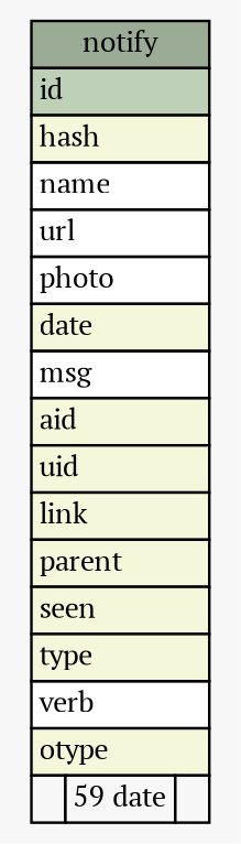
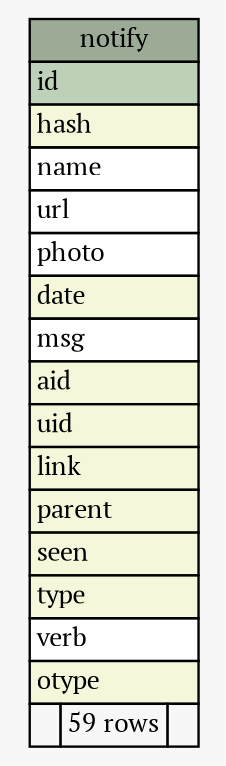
  digraph {
    bgcolor="#f7f7f7"
    fontname="PT Serif"
    fontsize=11
    nodesep=0.18
    rankdir=RL
    ranksep=0.46
-   n1 [fontname="PT Serif" fontsize=11 label=<     <TABLE BORDER="0" CELLBORDER="1" CELLSPACING="0" BGCOLOR="#ffffff">       <TR><TD COLSPAN="3" BGCOLOR="#9bab96" ALIGN="CENTER">notify</TD></TR>       <TR><TD PORT="id" COLSPAN="3" BGCOLOR="#bed1b8" ALIGN="LEFT">id</TD></TR>       <TR><TD PORT="hash" COLSPAN="3" BGCOLOR="#f4f7da" ALIGN="LEFT">hash</TD></TR>       <TR><TD PORT="name" COLSPAN="3" ALIGN="LEFT">name</TD></TR>       <TR><TD PORT="url" COLSPAN="3" ALIGN="LEFT">url</TD></TR>       <TR><TD PORT="photo" COLSPAN="3" ALIGN="LEFT">photo</TD></TR>       <TR><TD PORT="date" COLSPAN="3" BGCOLOR="#f4f7da" ALIGN="LEFT">date</TD></TR>       <TR><TD PORT="msg" COLSPAN="3" ALIGN="LEFT">msg</TD></TR>       <TR><TD PORT="aid" COLSPAN="3" BGCOLOR="#f4f7da" ALIGN="LEFT">aid</TD></TR>       <TR><TD PORT="uid" COLSPAN="3" BGCOLOR="#f4f7da" ALIGN="LEFT">uid</TD></TR>       <TR><TD PORT="link" COLSPAN="3" BGCOLOR="#f4f7da" ALIGN="LEFT">link</TD></TR>       <TR><TD PORT="parent" COLSPAN="3" BGCOLOR="#f4f7da" ALIGN="LEFT">parent</TD></TR>       <TR><TD PORT="seen" COLSPAN="3" BGCOLOR="#f4f7da" ALIGN="LEFT">seen</TD></TR>       <TR><TD PORT="type" COLSPAN="3" BGCOLOR="#f4f7da" ALIGN="LEFT">type</TD></TR>       <TR><TD PORT="verb" COLSPAN="3" ALIGN="LEFT">verb</TD></TR>       <TR><TD PORT="otype" COLSPAN="3" BGCOLOR="#f4f7da" ALIGN="LEFT">otype</TD></TR>       <TR><TD ALIGN="LEFT" BGCOLOR="#f7f7f7">  </TD><TD ALIGN="RIGHT" BGCOLOR="#f7f7f7">59 date</TD><TD ALIGN="RIGHT" BGCOLOR="#f7f7f7">  </TD></TR>     </TABLE>> shape=plaintext]
+   n1 [fontname="PT Serif" fontsize=11 label=<     <TABLE BORDER="0" CELLBORDER="1" CELLSPACING="0" BGCOLOR="#ffffff">       <TR><TD COLSPAN="3" BGCOLOR="#9bab96" ALIGN="CENTER">notify</TD></TR>       <TR><TD PORT="id" COLSPAN="3" BGCOLOR="#bed1b8" ALIGN="LEFT">id</TD></TR>       <TR><TD PORT="hash" COLSPAN="3" BGCOLOR="#f4f7da" ALIGN="LEFT">hash</TD></TR>       <TR><TD PORT="name" COLSPAN="3" ALIGN="LEFT">name</TD></TR>       <TR><TD PORT="url" COLSPAN="3" ALIGN="LEFT">url</TD></TR>       <TR><TD PORT="photo" COLSPAN="3" ALIGN="LEFT">photo</TD></TR>       <TR><TD PORT="date" COLSPAN="3" BGCOLOR="#f4f7da" ALIGN="LEFT">date</TD></TR>       <TR><TD PORT="msg" COLSPAN="3" ALIGN="LEFT">msg</TD></TR>       <TR><TD PORT="aid" COLSPAN="3" BGCOLOR="#f4f7da" ALIGN="LEFT">aid</TD></TR>       <TR><TD PORT="uid" COLSPAN="3" BGCOLOR="#f4f7da" ALIGN="LEFT">uid</TD></TR>       <TR><TD PORT="link" COLSPAN="3" BGCOLOR="#f4f7da" ALIGN="LEFT">link</TD></TR>       <TR><TD PORT="parent" COLSPAN="3" BGCOLOR="#f4f7da" ALIGN="LEFT">parent</TD></TR>       <TR><TD PORT="seen" COLSPAN="3" BGCOLOR="#f4f7da" ALIGN="LEFT">seen</TD></TR>       <TR><TD PORT="type" COLSPAN="3" BGCOLOR="#f4f7da" ALIGN="LEFT">type</TD></TR>       <TR><TD PORT="verb" COLSPAN="3" ALIGN="LEFT">verb</TD></TR>       <TR><TD PORT="otype" COLSPAN="3" BGCOLOR="#f4f7da" ALIGN="LEFT">otype</TD></TR>       <TR><TD ALIGN="LEFT" BGCOLOR="#f7f7f7">  </TD><TD ALIGN="RIGHT" BGCOLOR="#f7f7f7">59 rows</TD><TD ALIGN="RIGHT" BGCOLOR="#f7f7f7">  </TD></TR>     </TABLE>> shape=plaintext]
  }
